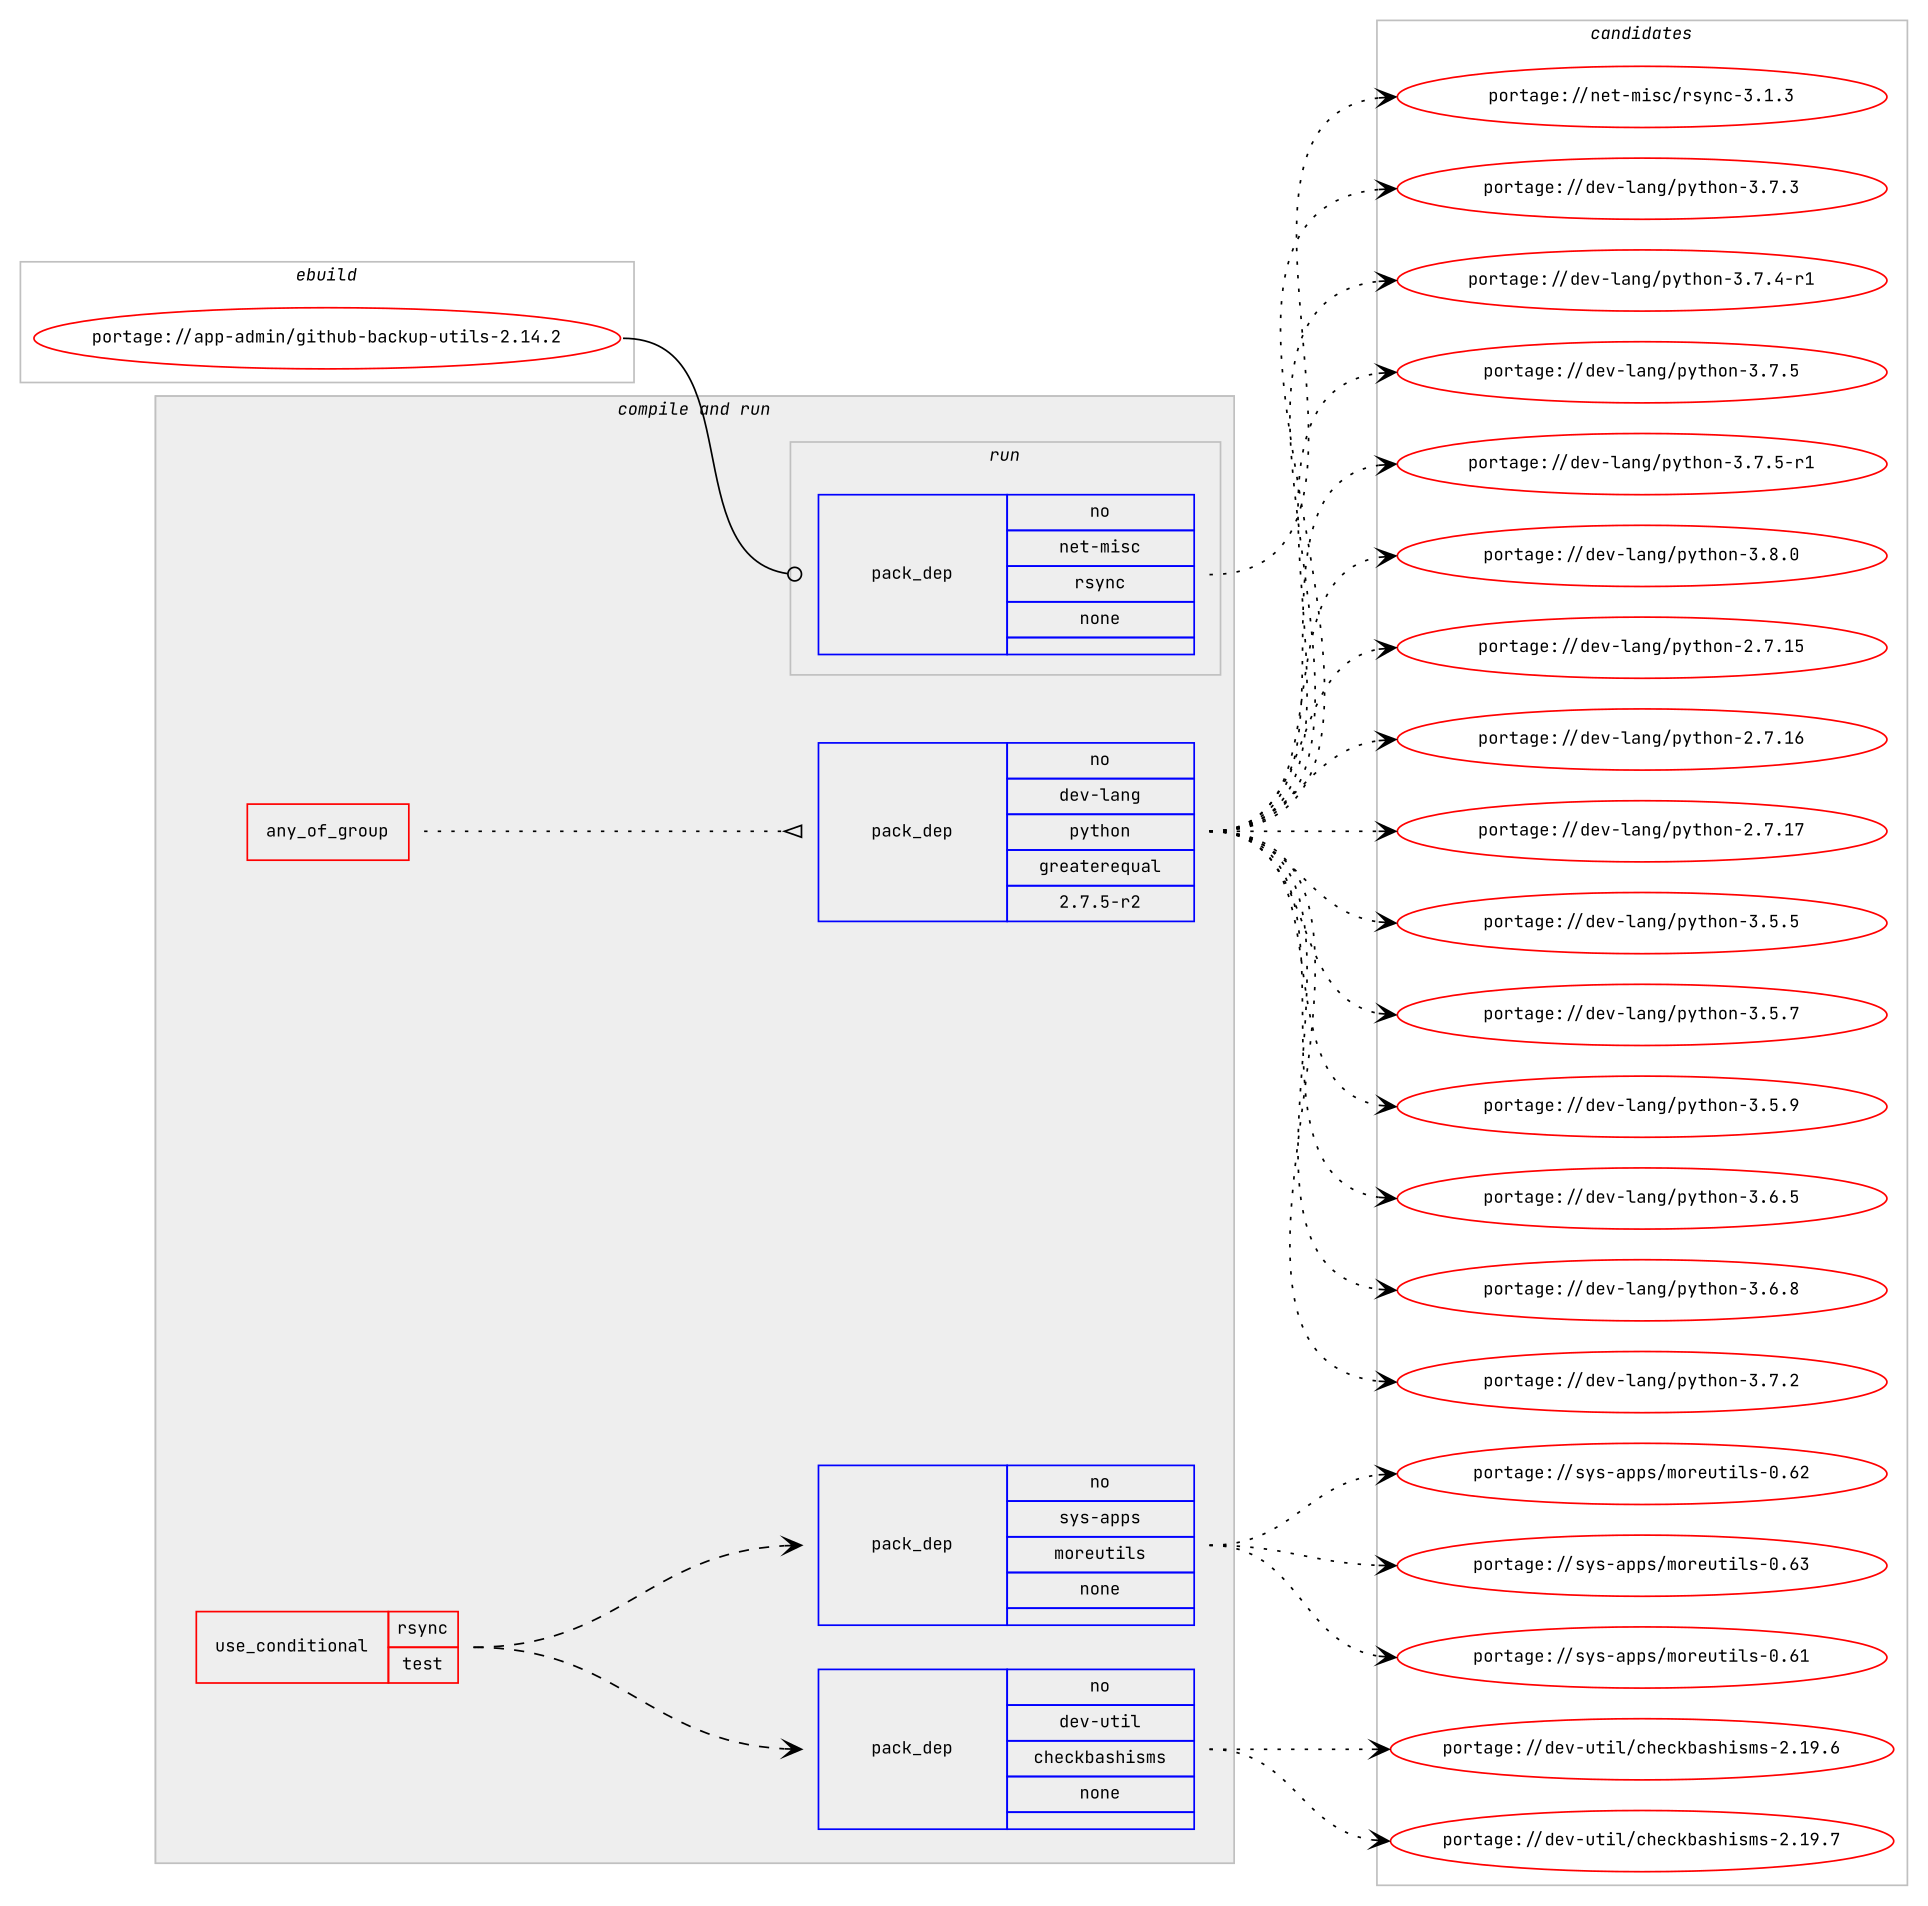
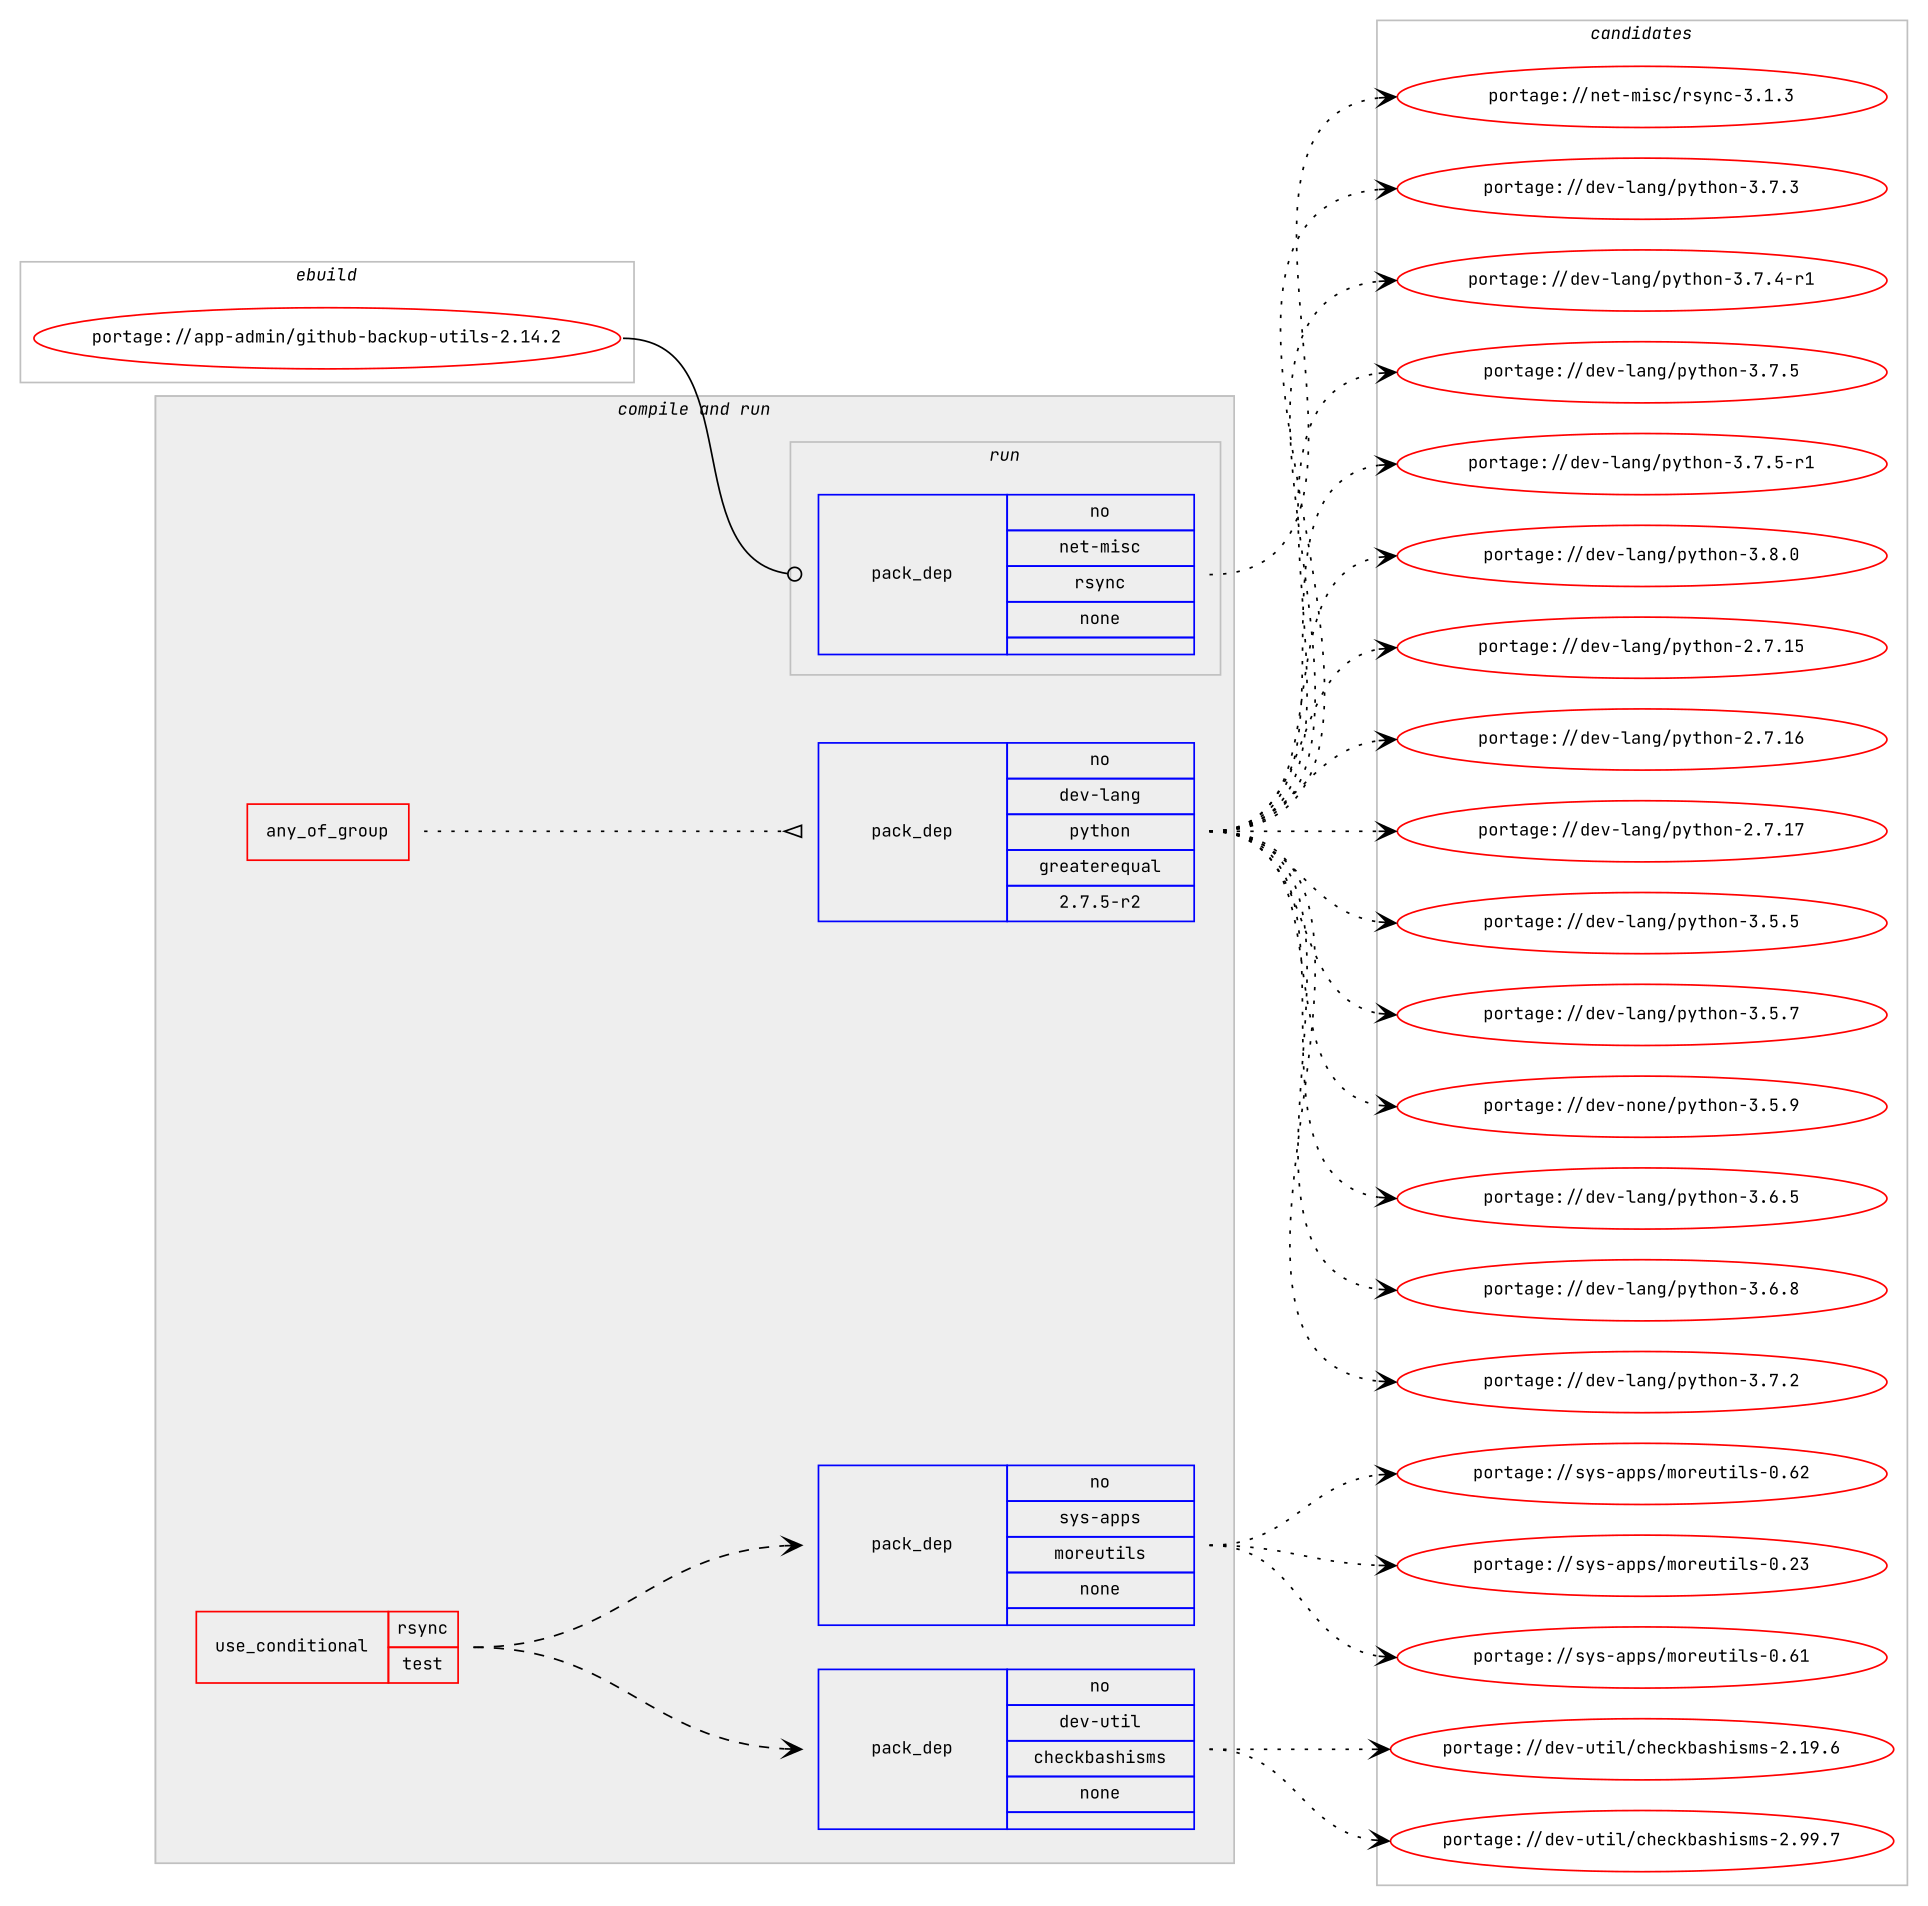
  digraph {
    compound=true
    concentrate=true
    fontname="JetBrains Mono"
    fontsize=10
    newrank=true
    rankdir=LR
    ranksep=1.5
    node [color=red fontname="JetBrains Mono" fontsize=10]
    edge [arrowhead=vee fontname="JetBrains Mono" headport=w style=dotted tailport=e weight=100]
    n1 [label="portage://app-admin/github-backup-utils-2.14.2" width=4]
    n2 [color=blue label=<<TABLE BORDER="0" CELLBORDER="1" CELLSPACING="0" CELLPADDING="4" WIDTH="220"><TR><TD ROWSPAN="6" CELLPADDING="30">pack_dep</TD></TR><TR><TD WIDTH="110">no</TD></TR><TR><TD>dev-util</TD></TR><TR><TD>checkbashisms</TD></TR><TR><TD>none</TD></TR><TR><TD></TD></TR></TABLE>> shape=none]
    n3 [color=blue label=<<TABLE BORDER="0" CELLBORDER="1" CELLSPACING="0" CELLPADDING="4" WIDTH="220"><TR><TD ROWSPAN="6" CELLPADDING="30">pack_dep</TD></TR><TR><TD WIDTH="110">no</TD></TR><TR><TD>sys-apps</TD></TR><TR><TD>moreutils</TD></TR><TR><TD>none</TD></TR><TR><TD></TD></TR></TABLE>> shape=none]
    n4 [color=blue label=<<TABLE BORDER="0" CELLBORDER="1" CELLSPACING="0" CELLPADDING="4" WIDTH="220"><TR><TD ROWSPAN="6" CELLPADDING="30">pack_dep</TD></TR><TR><TD WIDTH="110">no</TD></TR><TR><TD>dev-lang</TD></TR><TR><TD>python</TD></TR><TR><TD>greaterequal</TD></TR><TR><TD>2.7.5-r2</TD></TR></TABLE>> shape=none]
    n5 [label=<<TABLE BORDER="0" CELLBORDER="1" CELLSPACING="0" CELLPADDING="4"><TR><TD CELLPADDING="10">any_of_group</TD></TR></TABLE>> shape=none]
    n6 [label=<<TABLE BORDER="0" CELLBORDER="1" CELLSPACING="0" CELLPADDING="4"><TR><TD ROWSPAN="3" CELLPADDING="10">use_conditional</TD></TR><TR><TD>rsync</TD></TR><TR><TD>test</TD></TR></TABLE>> shape=none]
    n7 [color=blue label=<<TABLE BORDER="0" CELLBORDER="1" CELLSPACING="0" CELLPADDING="4" WIDTH="220"><TR><TD ROWSPAN="6" CELLPADDING="30">pack_dep</TD></TR><TR><TD WIDTH="110">no</TD></TR><TR><TD>net-misc</TD></TR><TR><TD>rsync</TD></TR><TR><TD>none</TD></TR><TR><TD></TD></TR></TABLE>> shape=none]
    n8 [label="portage://dev-util/checkbashisms-2.19.6" width=4]
-   n9 [label="portage://dev-util/checkbashisms-2.19.7" width=4]
+   n9 [label="portage://dev-util/checkbashisms-2.99.7" width=4]
    n10 [label="portage://sys-apps/moreutils-0.61" width=4]
    n11 [label="portage://sys-apps/moreutils-0.62" width=4]
-   n12 [label="portage://sys-apps/moreutils-0.63" width=4]
+   n12 [label="portage://sys-apps/moreutils-0.23" width=4]
    n13 [label="portage://dev-lang/python-2.7.15" width=4]
    n14 [label="portage://dev-lang/python-2.7.16" width=4]
    n15 [label="portage://dev-lang/python-2.7.17" width=4]
    n16 [label="portage://dev-lang/python-3.5.5" width=4]
    n17 [label="portage://dev-lang/python-3.5.7" width=4]
-   n18 [label="portage://dev-lang/python-3.5.9" width=4]
+   n18 [label="portage://dev-none/python-3.5.9" width=4]
    n19 [label="portage://dev-lang/python-3.6.5" width=4]
    n20 [label="portage://dev-lang/python-3.6.8" width=4]
    n21 [label="portage://dev-lang/python-3.7.2" width=4]
    n22 [label="portage://dev-lang/python-3.7.3" width=4]
    n23 [label="portage://dev-lang/python-3.7.4-r1" width=4]
    n24 [label="portage://dev-lang/python-3.7.5" width=4]
    n25 [label="portage://dev-lang/python-3.7.5-r1" width=4]
    n26 [label="portage://dev-lang/python-3.8.0" width=4]
    n27 [label="portage://net-misc/rsync-3.1.3" width=4]
    subgraph cluster_1 {
      color=gray
      label=<<i>ebuild</i>>
      rank=same
      n1
    }
    subgraph cluster_2 {
      color=gray
      label=<<i>dependencies</i>>
      subgraph cluster_3 {
        color=gray
        fillcolor="#eeeeee"
        label=<<i>compile</i>>
        style=filled
        subgraph sub_4 {
          color=gray
          fillcolor="#eeeeee"
          label=<<i>compile</i>>
          style=filled
          n6
          subgraph sub_5 {
            color=gray
            fillcolor="#eeeeee"
            label=<<i>compile</i>>
            style=filled
            n2
          }
          subgraph sub_6 {
            color=gray
            fillcolor="#eeeeee"
            label=<<i>compile</i>>
            style=filled
            n3
          }
          subgraph sub_7 {
            color=gray
            fillcolor="#eeeeee"
            label=<<i>compile</i>>
            style=filled
            n5
            subgraph sub_8 {
              color=gray
              fillcolor="#eeeeee"
              label=<<i>compile</i>>
              style=filled
              n4
            }
          }
        }
      }
      subgraph cluster_9 {
        color=gray
        fillcolor="#eeeeee"
        label=<<i>compile and run</i>>
        style=filled
      }
      subgraph cluster_10 {
        color=gray
        fillcolor="#eeeeee"
        label=<<i>run</i>>
        style=filled
        subgraph sub_11 {
          color=gray
          fillcolor="#eeeeee"
          label=<<i>run</i>>
          style=filled
          n7
        }
      }
    }
    subgraph cluster_12 {
      color=gray
      label=<<i>candidates</i>>
      rank=same
      subgraph sub_13 {
        color=black
        label=<<i>candidates</i>>
        nodesep=1
        rank=same
        n8
        n9
      }
      subgraph sub_14 {
        color=black
        label=<<i>candidates</i>>
        nodesep=1
        rank=same
        n10
        n11
        n12
      }
      subgraph sub_15 {
        color=black
        label=<<i>candidates</i>>
        nodesep=1
        rank=same
        n13
        n14
        n15
        n16
        n17
        n18
        n19
        n20
        n21
        n22
        n23
        n24
        n25
        n26
      }
      subgraph sub_16 {
        color=black
        label=<<i>candidates</i>>
        nodesep=1
        rank=same
        n27
      }
    }
    n1 -> n7 [arrowhead=odot style=solid weight=20]
    n2 -> n8
    n2 -> n9
    n3 -> n10
    n3 -> n11
    n3 -> n12
    n4 -> n13
    n4 -> n14
    n4 -> n15
    n4 -> n16
    n4 -> n17
    n4 -> n18
    n4 -> n19
    n4 -> n20
    n4 -> n21
    n4 -> n22
    n4 -> n23
    n4 -> n24
    n4 -> n25
    n4 -> n26
    n5 -> n4 [arrowhead=oinv weight=20]
    n6 -> n2 [style=dashed weight=20]
    n6 -> n3 [style=dashed weight=20]
    n7 -> n27
  }
